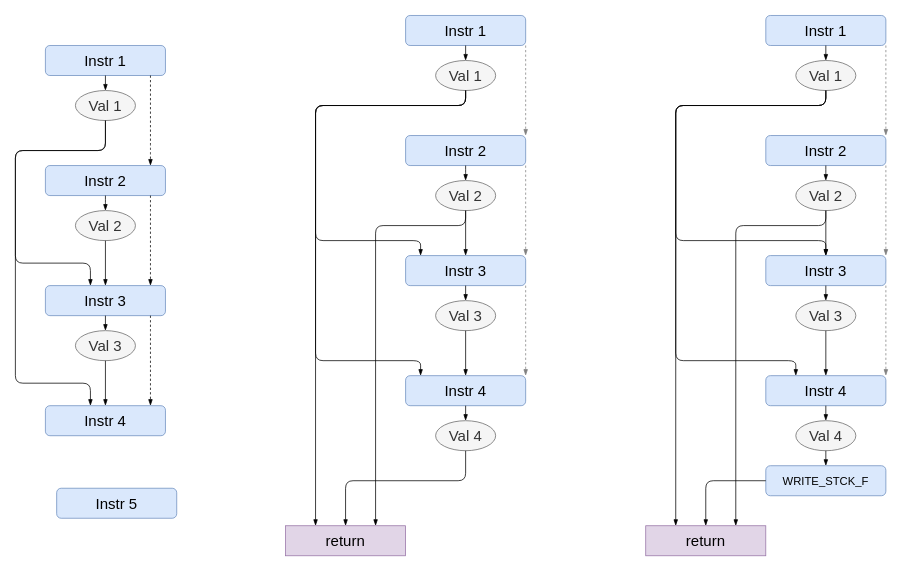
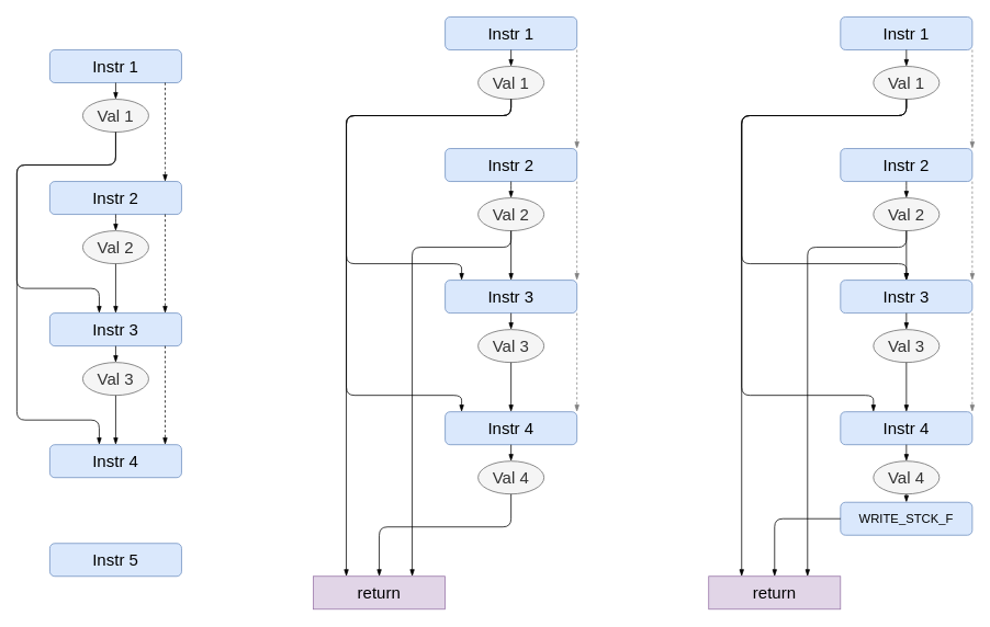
  <mxCell id="0" />
  <mxCell id="1" parent="0" />
  <mxCell id="2" value="Instr 1" style="rounded=1;whiteSpace=wrap;html=1;fontSize=20;fillColor=#dae8fc;strokeColor=#6c8ebf;" parent="1" vertex="1"><mxGeometry x="60" y="60" width="160" height="40" as="geometry" /></mxCell>
  <mxCell id="3" value="Val 1" style="ellipse;whiteSpace=wrap;html=1;fontSize=20;fillColor=#f5f5f5;strokeColor=#666666;fontColor=#333333;" parent="1" vertex="1"><mxGeometry x="100" y="120" width="80" height="40" as="geometry" /></mxCell>
  <mxCell id="4" value="Instr 2" style="rounded=1;whiteSpace=wrap;html=1;fontSize=20;fillColor=#dae8fc;strokeColor=#6c8ebf;" parent="1" vertex="1"><mxGeometry x="60" y="220" width="160" height="40" as="geometry" /></mxCell>
  <mxCell id="5" value="Instr 3" style="rounded=1;whiteSpace=wrap;html=1;fontSize=20;fillColor=#dae8fc;strokeColor=#6c8ebf;" parent="1" vertex="1"><mxGeometry x="60" y="380" width="160" height="40" as="geometry" /></mxCell>
  <mxCell id="6" value="Instr 4" style="rounded=1;whiteSpace=wrap;html=1;fontSize=20;fillColor=#dae8fc;strokeColor=#6c8ebf;" parent="1" vertex="1"><mxGeometry x="60" y="540" width="160" height="40" as="geometry" /></mxCell>
- <mxCell id="7" value="Instr 5" style="rounded=1;whiteSpace=wrap;html=1;fontSize=20;fillColor=#dae8fc;strokeColor=#6c8ebf;" parent="1" vertex="1"><mxGeometry x="75" y="650" width="160" height="40" as="geometry" /></mxCell>
+ <mxCell id="7" value="Instr 5" style="rounded=1;whiteSpace=wrap;html=1;fontSize=20;fillColor=#dae8fc;strokeColor=#6c8ebf;" parent="1" vertex="1"><mxGeometry x="60" y="660" width="160" height="40" as="geometry" /></mxCell>
  <mxCell id="8" value="Val 2" style="ellipse;whiteSpace=wrap;html=1;fontSize=20;fillColor=#f5f5f5;strokeColor=#666666;fontColor=#333333;" parent="1" vertex="1"><mxGeometry x="100" y="280" width="80" height="40" as="geometry" /></mxCell>
  <mxCell id="9" value="Val 3" style="ellipse;whiteSpace=wrap;html=1;fontSize=20;fillColor=#f5f5f5;strokeColor=#666666;fontColor=#333333;" parent="1" vertex="1"><mxGeometry x="100" y="440" width="80" height="40" as="geometry" /></mxCell>
  <mxCell id="10" value="" style="endArrow=blockThin;html=1;fontSize=20;edgeStyle=orthogonalEdgeStyle;elbow=vertical;endFill=1;" parent="1" source="2" target="3" edge="1"><mxGeometry width="50" height="50" relative="1" as="geometry"><mxPoint x="30" y="100" as="sourcePoint" /><mxPoint x="70" y="350" as="targetPoint" /><Array as="points" /></mxGeometry></mxCell>
  <mxCell id="11" value="" style="endArrow=blockThin;html=1;fontSize=20;edgeStyle=orthogonalEdgeStyle;elbow=vertical;endFill=1;" parent="1" source="3" target="6" edge="1"><mxGeometry width="50" height="50" relative="1" as="geometry"><mxPoint x="-90" y="270" as="sourcePoint" /><mxPoint x="-270" y="150" as="targetPoint" /><Array as="points"><mxPoint x="140" y="200" /><mxPoint x="20" y="200" /><mxPoint x="20" y="510" /><mxPoint x="120" y="510" /></Array></mxGeometry></mxCell>
  <mxCell id="12" value="" style="endArrow=blockThin;html=1;fontSize=20;edgeStyle=orthogonalEdgeStyle;elbow=vertical;endFill=1;" parent="1" source="5" target="9" edge="1"><mxGeometry width="50" height="50" relative="1" as="geometry"><mxPoint x="170" y="450" as="sourcePoint" /><mxPoint x="-260" y="160" as="targetPoint" /><Array as="points"><mxPoint x="140" y="440" /><mxPoint x="140" y="440" /></Array></mxGeometry></mxCell>
  <mxCell id="13" value="" style="endArrow=blockThin;html=1;fontSize=20;entryX=0.5;entryY=0;entryDx=0;entryDy=0;edgeStyle=orthogonalEdgeStyle;elbow=vertical;endFill=1;" parent="1" source="8" target="5" edge="1"><mxGeometry width="50" height="50" relative="1" as="geometry"><mxPoint x="-130" y="390" as="sourcePoint" /><mxPoint x="0" y="450" as="targetPoint" /><Array as="points" /></mxGeometry></mxCell>
  <mxCell id="14" value="" style="endArrow=blockThin;html=1;fontSize=20;edgeStyle=orthogonalEdgeStyle;elbow=vertical;rounded=1;strokeWidth=1;arcSize=20;endFill=1;" parent="1" source="3" target="5" edge="1"><mxGeometry width="50" height="50" relative="1" as="geometry"><mxPoint x="-290" y="230" as="sourcePoint" /><mxPoint x="330" y="380" as="targetPoint" /><Array as="points"><mxPoint x="140" y="200" /><mxPoint x="20" y="200" /><mxPoint x="20" y="350" /><mxPoint x="120" y="350" /></Array></mxGeometry></mxCell>
  <mxCell id="15" value="" style="endArrow=blockThin;html=1;fontSize=20;edgeStyle=orthogonalEdgeStyle;elbow=vertical;entryX=0.5;entryY=0;entryDx=0;entryDy=0;endFill=1;" parent="1" source="4" target="8" edge="1"><mxGeometry width="50" height="50" relative="1" as="geometry"><mxPoint x="150" y="280" as="sourcePoint" /><mxPoint x="-190" y="360" as="targetPoint" /><Array as="points"><mxPoint x="140" y="270" /><mxPoint x="140" y="270" /></Array></mxGeometry></mxCell>
  <mxCell id="16" value="" style="endArrow=blockThin;html=1;fontSize=20;entryX=0.5;entryY=0;entryDx=0;entryDy=0;edgeStyle=orthogonalEdgeStyle;elbow=vertical;endFill=1;" parent="1" source="9" target="6" edge="1"><mxGeometry width="50" height="50" relative="1" as="geometry"><mxPoint x="-100" y="520" as="sourcePoint" /><mxPoint x="-260" y="200" as="targetPoint" /><Array as="points" /></mxGeometry></mxCell>
  <mxCell id="17" value="" style="endArrow=blockThin;html=1;strokeWidth=1;fontSize=20;dashed=1;endFill=1;edgeStyle=orthogonalEdgeStyle;" parent="1" source="2" target="4" edge="1"><mxGeometry width="50" height="50" relative="1" as="geometry"><mxPoint x="-200" y="280" as="sourcePoint" /><mxPoint x="-150" y="230" as="targetPoint" /><Array as="points"><mxPoint x="200" y="200" /><mxPoint x="200" y="200" /></Array></mxGeometry></mxCell>
  <mxCell id="18" value="" style="endArrow=blockThin;html=1;strokeWidth=1;fontSize=20;dashed=1;endFill=1;edgeStyle=orthogonalEdgeStyle;" parent="1" source="5" target="6" edge="1"><mxGeometry width="50" height="50" relative="1" as="geometry"><mxPoint x="289.999" y="170" as="sourcePoint" /><mxPoint x="289.999" y="290" as="targetPoint" /><Array as="points"><mxPoint x="200" y="440" /><mxPoint x="200" y="440" /></Array></mxGeometry></mxCell>
  <mxCell id="19" value="" style="endArrow=blockThin;html=1;strokeWidth=1;fontSize=20;dashed=1;endFill=1;edgeStyle=orthogonalEdgeStyle;" parent="1" source="4" target="5" edge="1"><mxGeometry width="50" height="50" relative="1" as="geometry"><mxPoint x="230.029" y="130" as="sourcePoint" /><mxPoint x="230.029" y="250" as="targetPoint" /><Array as="points"><mxPoint x="200" y="290" /><mxPoint x="200" y="290" /></Array></mxGeometry></mxCell>
  <mxCell id="20" value="Instr 1" style="rounded=1;whiteSpace=wrap;html=1;fontSize=20;fillColor=#dae8fc;strokeColor=#6c8ebf;" parent="1" vertex="1"><mxGeometry x="540" y="20" width="160" height="40" as="geometry" /></mxCell>
  <mxCell id="21" value="Val 1" style="ellipse;whiteSpace=wrap;html=1;fontSize=20;fillColor=#f5f5f5;strokeColor=#666666;fontColor=#333333;" parent="1" vertex="1"><mxGeometry x="580" y="80" width="80" height="40" as="geometry" /></mxCell>
  <mxCell id="22" value="Instr 2" style="rounded=1;whiteSpace=wrap;html=1;fontSize=20;fillColor=#dae8fc;strokeColor=#6c8ebf;" parent="1" vertex="1"><mxGeometry x="540" y="180" width="160" height="40" as="geometry" /></mxCell>
  <mxCell id="23" value="Instr 3" style="rounded=1;whiteSpace=wrap;html=1;fontSize=20;fillColor=#dae8fc;strokeColor=#6c8ebf;" parent="1" vertex="1"><mxGeometry x="540" y="340" width="160" height="40" as="geometry" /></mxCell>
  <mxCell id="24" value="Instr 4" style="rounded=1;whiteSpace=wrap;html=1;fontSize=20;fillColor=#dae8fc;strokeColor=#6c8ebf;" parent="1" vertex="1"><mxGeometry x="540" y="500" width="160" height="40" as="geometry" /></mxCell>
  <mxCell id="25" value="Val 2" style="ellipse;whiteSpace=wrap;html=1;fontSize=20;fillColor=#f5f5f5;strokeColor=#666666;fontColor=#333333;" parent="1" vertex="1"><mxGeometry x="580" y="240" width="80" height="40" as="geometry" /></mxCell>
  <mxCell id="26" value="Val 3" style="ellipse;whiteSpace=wrap;html=1;fontSize=20;fillColor=#f5f5f5;strokeColor=#666666;fontColor=#333333;" parent="1" vertex="1"><mxGeometry x="580" y="400" width="80" height="40" as="geometry" /></mxCell>
  <mxCell id="27" value="" style="endArrow=blockThin;html=1;fontSize=20;edgeStyle=orthogonalEdgeStyle;elbow=vertical;endFill=1;entryX=0.5;entryY=0;entryDx=0;entryDy=0;" parent="1" source="20" target="21" edge="1"><mxGeometry width="50" height="50" relative="1" as="geometry"><mxPoint x="470" y="100" as="sourcePoint" /><mxPoint x="480" y="60" as="targetPoint" /></mxGeometry></mxCell>
  <mxCell id="28" value="" style="endArrow=blockThin;html=1;fontSize=20;edgeStyle=orthogonalEdgeStyle;elbow=vertical;endFill=1;exitX=0.5;exitY=1;exitDx=0;exitDy=0;" parent="1" source="21" target="24" edge="1"><mxGeometry width="50" height="50" relative="1" as="geometry"><mxPoint x="350" y="230" as="sourcePoint" /><mxPoint x="170" y="110" as="targetPoint" /><Array as="points"><mxPoint x="620" y="140" /><mxPoint x="420" y="140" /><mxPoint x="420" y="480" /><mxPoint x="560" y="480" /></Array></mxGeometry></mxCell>
  <mxCell id="29" value="" style="endArrow=blockThin;html=1;fontSize=20;edgeStyle=orthogonalEdgeStyle;elbow=vertical;endFill=1;" parent="1" source="23" target="26" edge="1"><mxGeometry width="50" height="50" relative="1" as="geometry"><mxPoint x="650" y="410" as="sourcePoint" /><mxPoint x="220" y="120" as="targetPoint" /><Array as="points"><mxPoint x="620" y="400" /><mxPoint x="620" y="400" /></Array></mxGeometry></mxCell>
  <mxCell id="30" value="" style="endArrow=blockThin;html=1;fontSize=20;entryX=0.5;entryY=0;entryDx=0;entryDy=0;edgeStyle=orthogonalEdgeStyle;elbow=vertical;endFill=1;" parent="1" source="25" target="23" edge="1"><mxGeometry width="50" height="50" relative="1" as="geometry"><mxPoint x="350" y="350" as="sourcePoint" /><mxPoint x="480" y="410" as="targetPoint" /><Array as="points" /></mxGeometry></mxCell>
  <mxCell id="31" value="" style="endArrow=blockThin;html=1;fontSize=20;edgeStyle=orthogonalEdgeStyle;elbow=vertical;rounded=1;strokeWidth=1;arcSize=20;endFill=1;exitX=0.5;exitY=1;exitDx=0;exitDy=0;" parent="1" source="21" target="23" edge="1"><mxGeometry width="50" height="50" relative="1" as="geometry"><mxPoint x="150" y="190" as="sourcePoint" /><mxPoint x="770" y="340" as="targetPoint" /><Array as="points"><mxPoint x="620" y="140" /><mxPoint x="420" y="140" /><mxPoint x="420" y="320" /><mxPoint x="560" y="320" /></Array></mxGeometry></mxCell>
  <mxCell id="32" value="" style="endArrow=blockThin;html=1;fontSize=20;edgeStyle=orthogonalEdgeStyle;elbow=vertical;entryX=0.5;entryY=0;entryDx=0;entryDy=0;endFill=1;" parent="1" source="22" target="25" edge="1"><mxGeometry width="50" height="50" relative="1" as="geometry"><mxPoint x="630" y="240" as="sourcePoint" /><mxPoint x="290" y="320" as="targetPoint" /><Array as="points"><mxPoint x="620" y="230" /><mxPoint x="620" y="230" /></Array></mxGeometry></mxCell>
  <mxCell id="33" value="" style="endArrow=blockThin;html=1;fontSize=20;entryX=0.5;entryY=0;entryDx=0;entryDy=0;edgeStyle=orthogonalEdgeStyle;elbow=vertical;endFill=1;" parent="1" source="26" target="24" edge="1"><mxGeometry width="50" height="50" relative="1" as="geometry"><mxPoint x="380" y="480" as="sourcePoint" /><mxPoint x="220" y="160" as="targetPoint" /><Array as="points" /></mxGeometry></mxCell>
  <mxCell id="34" value="" style="endArrow=blockThin;html=1;strokeWidth=1;fontSize=20;dashed=1;endFill=1;edgeStyle=orthogonalEdgeStyle;fillColor=#f5f5f5;exitX=1;exitY=1;exitDx=0;exitDy=0;entryX=1;entryY=0;entryDx=0;entryDy=0;strokeColor=#808080;" parent="1" source="20" target="22" edge="1"><mxGeometry width="50" height="50" relative="1" as="geometry"><mxPoint x="280" y="280" as="sourcePoint" /><mxPoint x="330" y="230" as="targetPoint" /><Array as="points" /></mxGeometry></mxCell>
  <mxCell id="35" value="" style="endArrow=blockThin;html=1;strokeWidth=1;fontSize=20;dashed=1;endFill=1;edgeStyle=orthogonalEdgeStyle;fillColor=#f5f5f5;entryX=1;entryY=0;entryDx=0;entryDy=0;exitX=1;exitY=1;exitDx=0;exitDy=0;strokeColor=#808080;" parent="1" source="23" target="24" edge="1"><mxGeometry width="50" height="50" relative="1" as="geometry"><mxPoint x="769.999" y="130" as="sourcePoint" /><mxPoint x="769.999" y="250" as="targetPoint" /></mxGeometry></mxCell>
  <mxCell id="36" value="" style="endArrow=blockThin;html=1;strokeWidth=1;fontSize=20;dashed=1;endFill=1;edgeStyle=orthogonalEdgeStyle;fillColor=#f5f5f5;exitX=1;exitY=1;exitDx=0;exitDy=0;entryX=1;entryY=0;entryDx=0;entryDy=0;strokeColor=#808080;" parent="1" source="22" target="23" edge="1"><mxGeometry width="50" height="50" relative="1" as="geometry"><mxPoint x="700" y="240" as="sourcePoint" /><mxPoint x="720" y="330" as="targetPoint" /><Array as="points" /></mxGeometry></mxCell>
  <mxCell id="37" value="return" style="rounded=0;whiteSpace=wrap;html=1;fontFamily=Helvetica;fontSize=20;fontColor=#000000;align=center;strokeColor=#9673a6;fillColor=#e1d5e7;" parent="1" vertex="1"><mxGeometry x="380" y="700" width="160" height="40" as="geometry" /></mxCell>
  <mxCell id="38" value="" style="endArrow=blockThin;html=1;fontSize=20;edgeStyle=orthogonalEdgeStyle;elbow=vertical;endFill=1;entryX=0.25;entryY=0;entryDx=0;entryDy=0;exitX=0.5;exitY=1;exitDx=0;exitDy=0;" parent="1" source="21" target="37" edge="1"><mxGeometry width="50" height="50" relative="1" as="geometry"><mxPoint x="430.03" y="380" as="sourcePoint" /><mxPoint x="570.03" y="550" as="targetPoint" /><Array as="points"><mxPoint x="620" y="140" /><mxPoint x="420" y="140" /></Array></mxGeometry></mxCell>
  <mxCell id="39" value="" style="endArrow=blockThin;html=1;fontSize=20;edgeStyle=orthogonalEdgeStyle;elbow=vertical;endFill=1;entryX=0.75;entryY=0;entryDx=0;entryDy=0;exitX=0.5;exitY=1;exitDx=0;exitDy=0;" parent="1" source="25" target="37" edge="1"><mxGeometry width="50" height="50" relative="1" as="geometry"><mxPoint x="430.03" y="380" as="sourcePoint" /><mxPoint x="430" y="730" as="targetPoint" /><Array as="points"><mxPoint x="620" y="300" /><mxPoint x="500" y="300" /></Array></mxGeometry></mxCell>
  <mxCell id="40" value="Val 4" style="ellipse;whiteSpace=wrap;html=1;fontSize=20;fillColor=#f5f5f5;strokeColor=#666666;fontColor=#333333;" parent="1" vertex="1"><mxGeometry x="580" y="560" width="80" height="40" as="geometry" /></mxCell>
  <mxCell id="41" value="" style="endArrow=blockThin;html=1;fontSize=20;edgeStyle=orthogonalEdgeStyle;elbow=vertical;endFill=1;exitX=0.5;exitY=1;exitDx=0;exitDy=0;entryX=0.5;entryY=0;entryDx=0;entryDy=0;" parent="1" source="24" target="40" edge="1"><mxGeometry width="50" height="50" relative="1" as="geometry"><mxPoint x="470.03" y="340" as="sourcePoint" /><mxPoint x="610.059" y="510" as="targetPoint" /></mxGeometry></mxCell>
  <mxCell id="42" value="" style="endArrow=blockThin;html=1;fontSize=20;edgeStyle=orthogonalEdgeStyle;elbow=vertical;endFill=1;exitX=0.5;exitY=1;exitDx=0;exitDy=0;entryX=0.5;entryY=0;entryDx=0;entryDy=0;" parent="1" source="40" target="37" edge="1"><mxGeometry width="50" height="50" relative="1" as="geometry"><mxPoint x="590" y="590" as="sourcePoint" /><mxPoint x="650.03" y="660" as="targetPoint" /><Array as="points"><mxPoint x="620" y="640" /><mxPoint x="460" y="640" /></Array></mxGeometry></mxCell>
  <mxCell id="43" value="Instr 1" style="rounded=1;whiteSpace=wrap;html=1;fontSize=20;fillColor=#dae8fc;strokeColor=#6c8ebf;" parent="1" vertex="1"><mxGeometry x="1020" y="20" width="160" height="40" as="geometry" /></mxCell>
  <mxCell id="44" value="Val 1" style="ellipse;whiteSpace=wrap;html=1;fontSize=20;fillColor=#f5f5f5;strokeColor=#666666;fontColor=#333333;" parent="1" vertex="1"><mxGeometry x="1060" y="80" width="80" height="40" as="geometry" /></mxCell>
  <mxCell id="45" value="Instr 2" style="rounded=1;whiteSpace=wrap;html=1;fontSize=20;fillColor=#dae8fc;strokeColor=#6c8ebf;" parent="1" vertex="1"><mxGeometry x="1020" y="180" width="160" height="40" as="geometry" /></mxCell>
  <mxCell id="46" value="Instr 3" style="rounded=1;whiteSpace=wrap;html=1;fontSize=20;fillColor=#dae8fc;strokeColor=#6c8ebf;" parent="1" vertex="1"><mxGeometry x="1020" y="340" width="160" height="40" as="geometry" /></mxCell>
  <mxCell id="47" value="Instr 4" style="rounded=1;whiteSpace=wrap;html=1;fontSize=20;fillColor=#dae8fc;strokeColor=#6c8ebf;" parent="1" vertex="1"><mxGeometry x="1020" y="500" width="160" height="40" as="geometry" /></mxCell>
  <mxCell id="48" value="Val 2" style="ellipse;whiteSpace=wrap;html=1;fontSize=20;fillColor=#f5f5f5;strokeColor=#666666;fontColor=#333333;" parent="1" vertex="1"><mxGeometry x="1060" y="240" width="80" height="40" as="geometry" /></mxCell>
  <mxCell id="49" value="Val 3" style="ellipse;whiteSpace=wrap;html=1;fontSize=20;fillColor=#f5f5f5;strokeColor=#666666;fontColor=#333333;" parent="1" vertex="1"><mxGeometry x="1060" y="400" width="80" height="40" as="geometry" /></mxCell>
  <mxCell id="50" value="" style="endArrow=blockThin;html=1;fontSize=20;edgeStyle=orthogonalEdgeStyle;elbow=vertical;endFill=1;entryX=0.5;entryY=0;entryDx=0;entryDy=0;exitX=0.5;exitY=1;exitDx=0;exitDy=0;" parent="1" source="43" target="44" edge="1"><mxGeometry width="50" height="50" relative="1" as="geometry"><mxPoint x="990" y="100" as="sourcePoint" /><mxPoint x="890" y="160" as="targetPoint" /></mxGeometry></mxCell>
  <mxCell id="51" value="" style="endArrow=blockThin;html=1;fontSize=20;edgeStyle=orthogonalEdgeStyle;elbow=vertical;endFill=1;entryX=0.25;entryY=0;entryDx=0;entryDy=0;exitX=0.5;exitY=1;exitDx=0;exitDy=0;" parent="1" source="44" target="47" edge="1"><mxGeometry width="50" height="50" relative="1" as="geometry"><mxPoint x="900" y="230" as="sourcePoint" /><mxPoint x="690" y="70" as="targetPoint" /><Array as="points"><mxPoint x="1100" y="140" /><mxPoint x="900" y="140" /><mxPoint x="900" y="480" /><mxPoint x="1060" y="480" /></Array></mxGeometry></mxCell>
  <mxCell id="52" value="" style="endArrow=blockThin;html=1;fontSize=20;edgeStyle=orthogonalEdgeStyle;elbow=vertical;endFill=1;" parent="1" source="46" target="49" edge="1"><mxGeometry width="50" height="50" relative="1" as="geometry"><mxPoint x="1130" y="410" as="sourcePoint" /><mxPoint x="700" y="120" as="targetPoint" /><Array as="points"><mxPoint x="1100" y="400" /><mxPoint x="1100" y="400" /></Array></mxGeometry></mxCell>
  <mxCell id="53" value="" style="endArrow=blockThin;html=1;fontSize=20;entryX=0.5;entryY=0;entryDx=0;entryDy=0;edgeStyle=orthogonalEdgeStyle;elbow=vertical;endFill=1;" parent="1" source="48" target="46" edge="1"><mxGeometry width="50" height="50" relative="1" as="geometry"><mxPoint x="830" y="350" as="sourcePoint" /><mxPoint x="960" y="410" as="targetPoint" /><Array as="points" /></mxGeometry></mxCell>
  <mxCell id="54" value="" style="endArrow=blockThin;html=1;fontSize=20;edgeStyle=orthogonalEdgeStyle;elbow=vertical;rounded=1;strokeWidth=1;arcSize=20;endFill=1;exitX=0.5;exitY=1;exitDx=0;exitDy=0;" parent="1" source="44" target="46" edge="1"><mxGeometry width="50" height="50" relative="1" as="geometry"><mxPoint x="900" y="240" as="sourcePoint" /><mxPoint x="1290" y="300" as="targetPoint" /><Array as="points"><mxPoint x="1100" y="140" /><mxPoint x="900" y="140" /><mxPoint x="900" y="320" /><mxPoint x="1100" y="320" /></Array></mxGeometry></mxCell>
  <mxCell id="55" value="" style="endArrow=blockThin;html=1;fontSize=20;edgeStyle=orthogonalEdgeStyle;elbow=vertical;entryX=0.5;entryY=0;entryDx=0;entryDy=0;endFill=1;" parent="1" source="45" target="48" edge="1"><mxGeometry width="50" height="50" relative="1" as="geometry"><mxPoint x="1110" y="240" as="sourcePoint" /><mxPoint x="770" y="320" as="targetPoint" /><Array as="points"><mxPoint x="1100" y="230" /><mxPoint x="1100" y="230" /></Array></mxGeometry></mxCell>
  <mxCell id="56" value="" style="endArrow=blockThin;html=1;fontSize=20;entryX=0.5;entryY=0;entryDx=0;entryDy=0;edgeStyle=orthogonalEdgeStyle;elbow=vertical;endFill=1;" parent="1" source="49" target="47" edge="1"><mxGeometry width="50" height="50" relative="1" as="geometry"><mxPoint x="860" y="480" as="sourcePoint" /><mxPoint x="700" y="160" as="targetPoint" /><Array as="points" /></mxGeometry></mxCell>
  <mxCell id="57" value="" style="endArrow=blockThin;html=1;strokeWidth=1;fontSize=20;dashed=1;endFill=1;edgeStyle=orthogonalEdgeStyle;fillColor=#f5f5f5;strokeColor=#808080;exitX=1;exitY=1;exitDx=0;exitDy=0;entryX=1;entryY=0;entryDx=0;entryDy=0;" parent="1" source="43" target="45" edge="1"><mxGeometry width="50" height="50" relative="1" as="geometry"><mxPoint x="760" y="280" as="sourcePoint" /><mxPoint x="1230" y="170" as="targetPoint" /></mxGeometry></mxCell>
  <mxCell id="58" value="" style="endArrow=blockThin;html=1;strokeWidth=1;fontSize=20;dashed=1;endFill=1;edgeStyle=orthogonalEdgeStyle;fillColor=#f5f5f5;strokeColor=#808080;exitX=1;exitY=1;exitDx=0;exitDy=0;entryX=1;entryY=0;entryDx=0;entryDy=0;" parent="1" source="46" target="47" edge="1"><mxGeometry width="50" height="50" relative="1" as="geometry"><mxPoint x="1249.999" y="130" as="sourcePoint" /><mxPoint x="1249.999" y="250" as="targetPoint" /></mxGeometry></mxCell>
  <mxCell id="59" value="" style="endArrow=blockThin;html=1;strokeWidth=1;fontSize=20;dashed=1;endFill=1;edgeStyle=orthogonalEdgeStyle;fillColor=#f5f5f5;strokeColor=#808080;exitX=1;exitY=1;exitDx=0;exitDy=0;entryX=1;entryY=0;entryDx=0;entryDy=0;" parent="1" source="45" target="46" edge="1"><mxGeometry width="50" height="50" relative="1" as="geometry"><mxPoint x="1190.029" y="90" as="sourcePoint" /><mxPoint x="1190.029" y="210" as="targetPoint" /></mxGeometry></mxCell>
  <mxCell id="60" value="return" style="rounded=0;whiteSpace=wrap;html=1;fontFamily=Helvetica;fontSize=20;fontColor=#000000;align=center;strokeColor=#9673a6;fillColor=#e1d5e7;" parent="1" vertex="1"><mxGeometry x="860" y="700" width="160" height="40" as="geometry" /></mxCell>
  <mxCell id="61" value="" style="endArrow=blockThin;html=1;fontSize=20;edgeStyle=orthogonalEdgeStyle;elbow=vertical;endFill=1;entryX=0.25;entryY=0;entryDx=0;entryDy=0;exitX=0.5;exitY=1;exitDx=0;exitDy=0;" parent="1" source="44" target="60" edge="1"><mxGeometry width="50" height="50" relative="1" as="geometry"><mxPoint x="900" y="250" as="sourcePoint" /><mxPoint x="1090.03" y="470" as="targetPoint" /><Array as="points"><mxPoint x="1100" y="140" /><mxPoint x="900" y="140" /></Array></mxGeometry></mxCell>
  <mxCell id="62" value="" style="endArrow=blockThin;html=1;fontSize=20;edgeStyle=orthogonalEdgeStyle;elbow=vertical;endFill=1;entryX=0.75;entryY=0;entryDx=0;entryDy=0;exitX=0.5;exitY=1;exitDx=0;exitDy=0;" parent="1" source="48" target="60" edge="1"><mxGeometry width="50" height="50" relative="1" as="geometry"><mxPoint x="950.03" y="300" as="sourcePoint" /><mxPoint x="950" y="650" as="targetPoint" /><Array as="points"><mxPoint x="1100" y="300" /><mxPoint x="980" y="300" /></Array></mxGeometry></mxCell>
  <mxCell id="63" value="Val 4" style="ellipse;whiteSpace=wrap;html=1;fontSize=20;fillColor=#f5f5f5;strokeColor=#666666;fontColor=#333333;" parent="1" vertex="1"><mxGeometry x="1060" y="560" width="80" height="40" as="geometry" /></mxCell>
  <mxCell id="64" value="" style="endArrow=blockThin;html=1;fontSize=20;edgeStyle=orthogonalEdgeStyle;elbow=vertical;endFill=1;exitX=0.5;exitY=1;exitDx=0;exitDy=0;entryX=0.5;entryY=0;entryDx=0;entryDy=0;" parent="1" source="47" target="63" edge="1"><mxGeometry width="50" height="50" relative="1" as="geometry"><mxPoint x="950.03" y="340" as="sourcePoint" /><mxPoint x="1090.059" y="510" as="targetPoint" /></mxGeometry></mxCell>
  <mxCell id="65" value="" style="endArrow=blockThin;html=1;fontSize=20;edgeStyle=orthogonalEdgeStyle;elbow=vertical;endFill=1;exitX=0.5;exitY=1;exitDx=0;exitDy=0;entryX=0.5;entryY=0;entryDx=0;entryDy=0;" parent="1" source="63" target="66" edge="1"><mxGeometry width="50" height="50" relative="1" as="geometry"><mxPoint x="1110" y="510" as="sourcePoint" /><mxPoint x="1170.03" y="580" as="targetPoint" /></mxGeometry></mxCell>
- <mxCell id="66" value="&lt;font style=&quot;font-size: 15px&quot;&gt;WRITE_STCK_F&lt;/font&gt;" style="rounded=1;whiteSpace=wrap;html=1;fontSize=15;fillColor=#dae8fc;strokeColor=#6c8ebf;" parent="1" vertex="1"><mxGeometry x="1020" y="620" width="160" height="40" as="geometry" /></mxCell>
+ <mxCell id="66" value="&lt;font style=&quot;font-size: 15px&quot;&gt;WRITE_STCK_F&lt;/font&gt;" style="rounded=1;whiteSpace=wrap;html=1;fontSize=15;fillColor=#dae8fc;strokeColor=#6c8ebf;" parent="1" vertex="1"><mxGeometry x="1020" y="610" width="160" height="40" as="geometry" /></mxCell>
  <mxCell id="67" value="" style="endArrow=blockThin;html=1;fontSize=20;edgeStyle=orthogonalEdgeStyle;elbow=vertical;endFill=1;exitX=0;exitY=0.5;exitDx=0;exitDy=0;" parent="1" source="66" target="60" edge="1"><mxGeometry width="50" height="50" relative="1" as="geometry"><mxPoint x="1110" y="570" as="sourcePoint" /><mxPoint x="1110" y="630" as="targetPoint" /></mxGeometry></mxCell>
